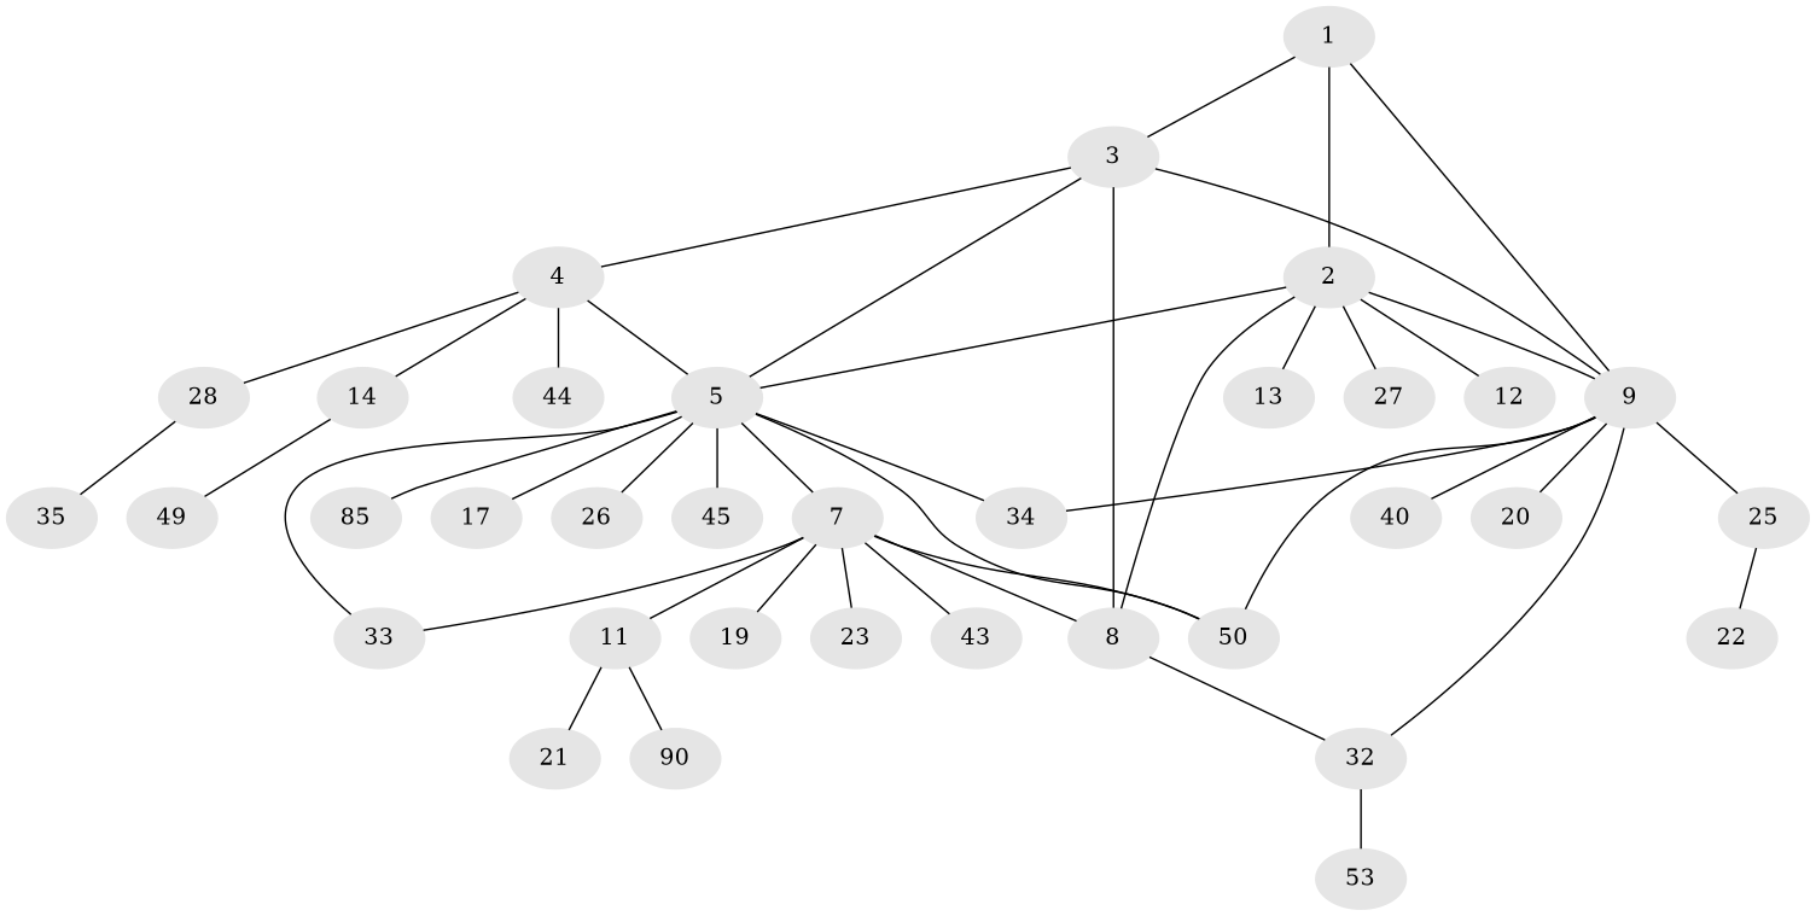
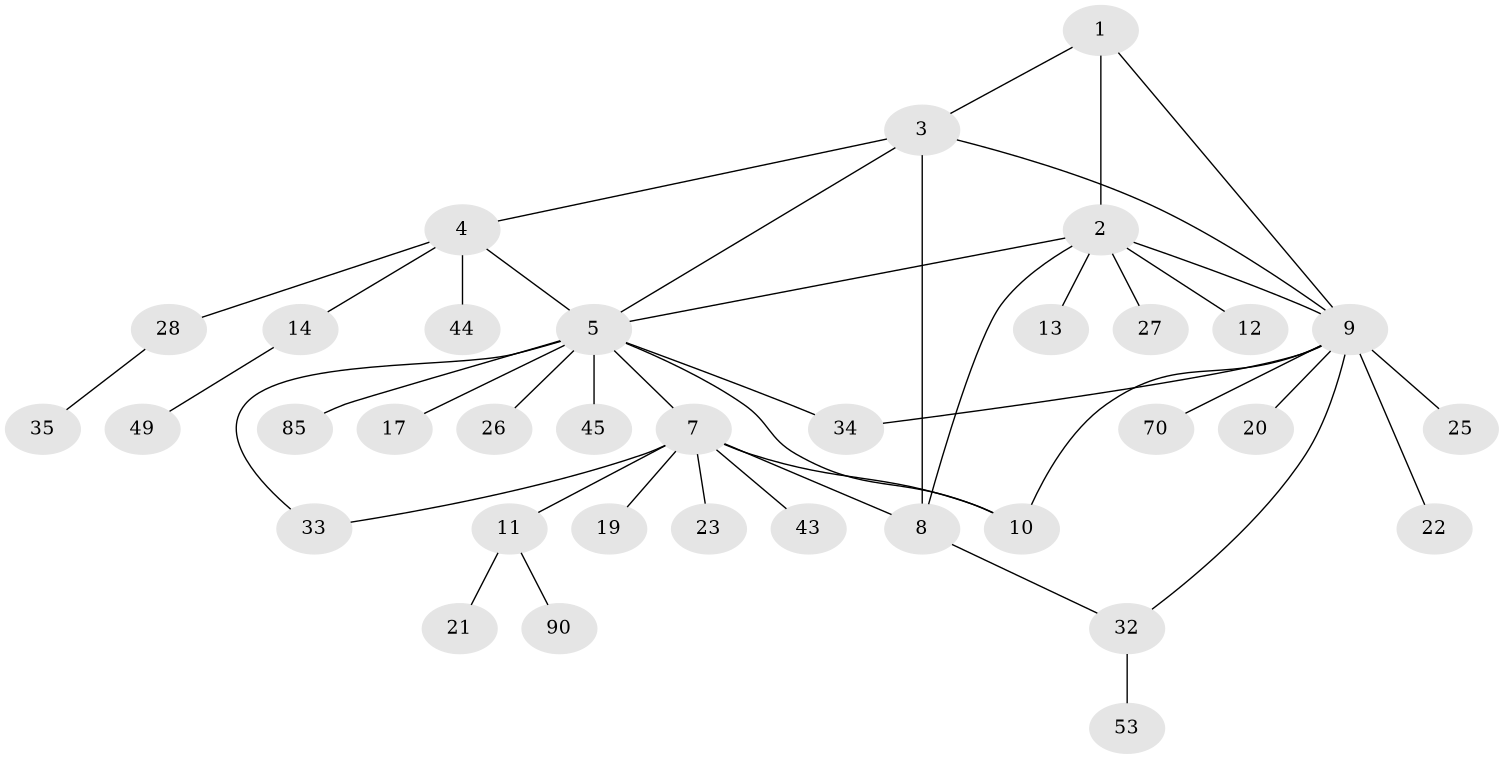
  graph {
    node [color=gray90 style=filled]
    1 [super="+24"]
    2 [super="+46"]
    3
    9 [super="+16"]
    5 [super="+6"]
    8 [super="+48"]
    12 [super="+29"]
    13 [super="+47"]
    27 [super="+37"]
    4 [super="+52"]
-   10 [label=50]
+   10
    34
    32 [super="+39"]
    20
    22
    25
-   40
+   40 [label=70]
    7 [super="+38"]
    n19 [label=85]
    17
    26
    33 [super="+36"]
    45
    14 [super="+42"]
    28
    44
    49
    35
    11 [super="+31"]
    19
    23
    43 [super="+51"]
    21 [super="+41"]
    n34 [label=90]
    53
    1 -- 2
    1 -- 3
    1 -- 9
    2 -- 9
    2 -- 5
    2 -- 8
    2 -- 12
    2 -- 13
    2 -- 27
    3 -- 9
    3 -- 5
    3 -- 8
    3 -- 4
    9 -- 10
    9 -- 34
    9 -- 32
    9 -- 20
-   25 -- 22
+   9 -- 22
    9 -- 25
    9 -- 40
    5 -- 10
    5 -- 34
    5 -- 7
    5 -- n19
    5 -- 17
    5 -- 26
    5 -- 33
    5 -- 45
    8 -- 32
    4 -- 5
    4 -- 14
    4 -- 28
    4 -- 44
    32 -- 53
    7 -- 8
    7 -- 10
    7 -- 33
    7 -- 11
    7 -- 19
    7 -- 23
    7 -- 43
    14 -- 49
    28 -- 35
    11 -- 21
    11 -- n34
  }
